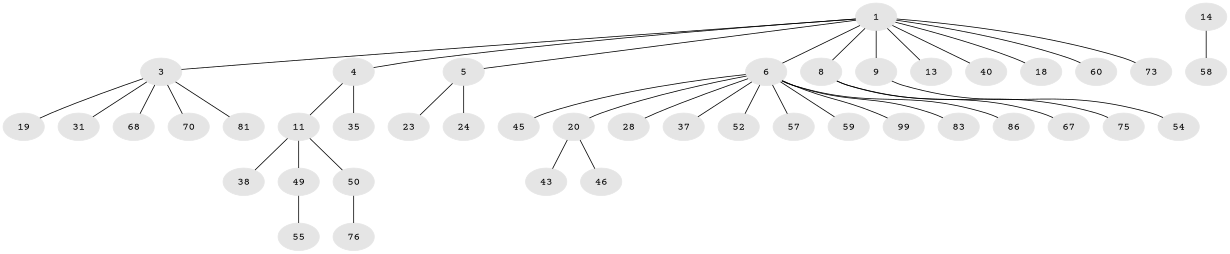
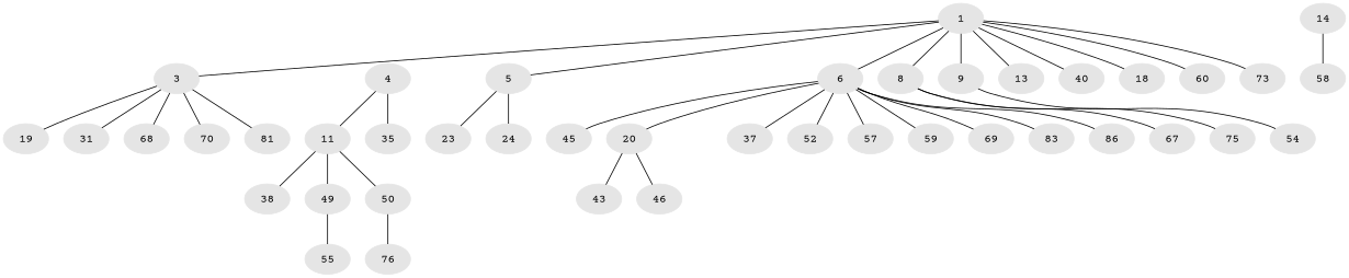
  graph {
    fontname="Courier Prime"
    node [color=gray90 fontname="Courier Prime" style=filled]
    edge [fontname="Courier Prime"]
    1 [super="+2"]
    3 [super="+16+18"]
    4 [super="+10+21"]
    5 [super="+53+34"]
    6 [super="+7"]
    8
    9 [super="+29"]
    13 [super="+25"]
    40 [super="+62"]
    n10 [label=18 super="+77"]
    60 [super="+66+61+74"]
    73
    19 [super="+27"]
    31
    68 [super="+85"]
    70
    81
    11 [super="+12"]
    35
    23 [super="+36"]
    24 [super="+72"]
    n22 [label=45 super="+71+26"]
    20 [super="+32"]
-   28 [super="+44+45"]
    37 [super="+82"]
    52 [super="+64"]
    57 [super="+65"]
    59
-   69 [super="+84" label=99]
+   69 [super="+84"]
    83
    86
    67
    75
    54
    38
    49
    50 [super="+51"]
    43
    46
    14 [super="+22"]
    58 [super="+78"]
    55
    76
    1 -- 3
-   1 -- 4
    1 -- 5
    1 -- 6
    1 -- 8
    1 -- 9
    1 -- 13
    1 -- 40
    1 -- n10
    1 -- 60
    1 -- 73
    3 -- 19
    3 -- 31
    3 -- 68
    3 -- 70
    3 -- 81
    4 -- 11
    4 -- 35
    5 -- 23
    5 -- 24
    6 -- n22
    6 -- 20
-   6 -- 28
    6 -- 37
    6 -- 52
    6 -- 57
    6 -- 59
    6 -- 69
    6 -- 83
    6 -- 86
    8 -- 67
    8 -- 75
    9 -- 54
    11 -- 38
    11 -- 49
    11 -- 50
    20 -- 43
    20 -- 46
    49 -- 55
    50 -- 76
    14 -- 58
  }
